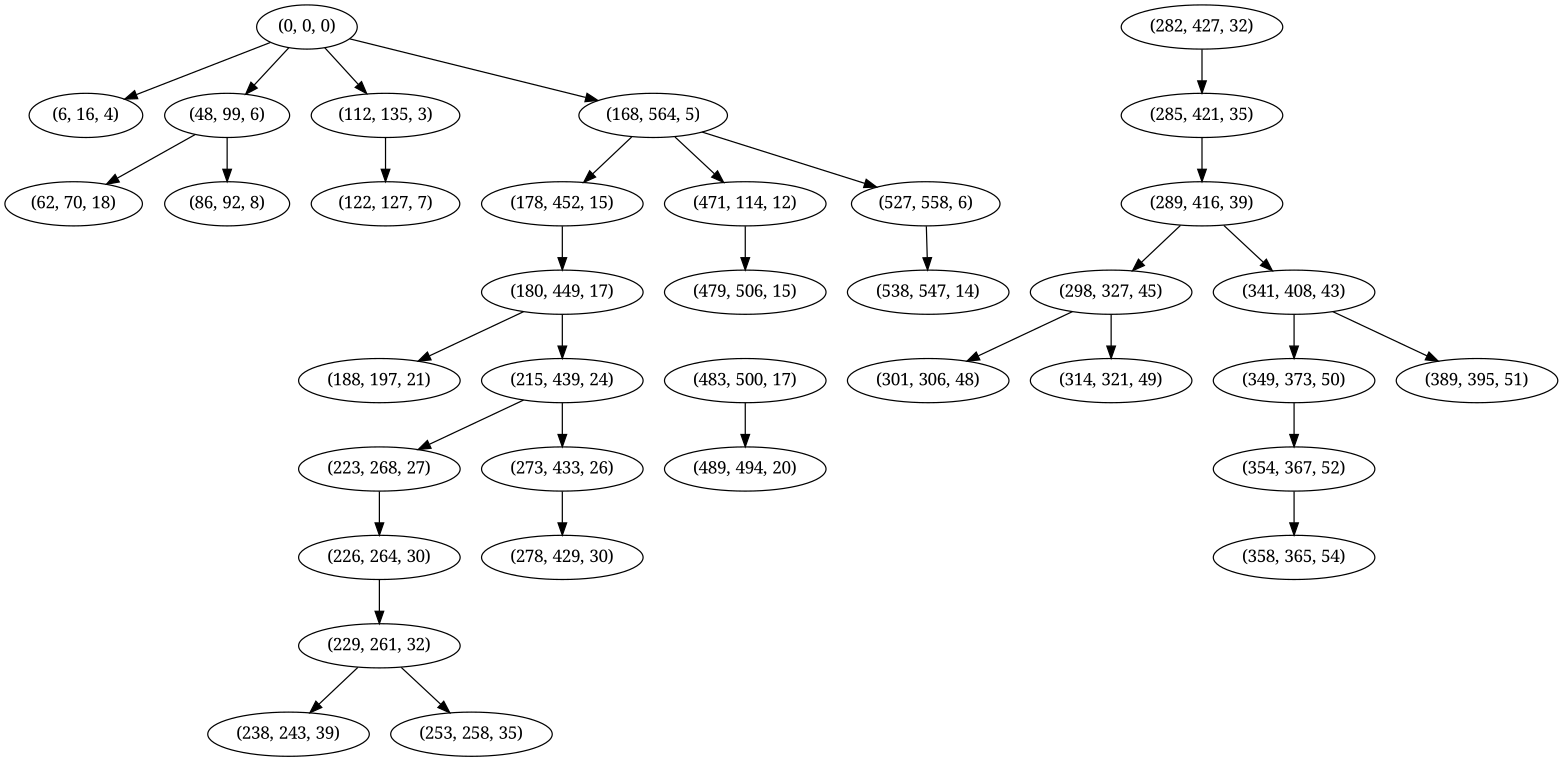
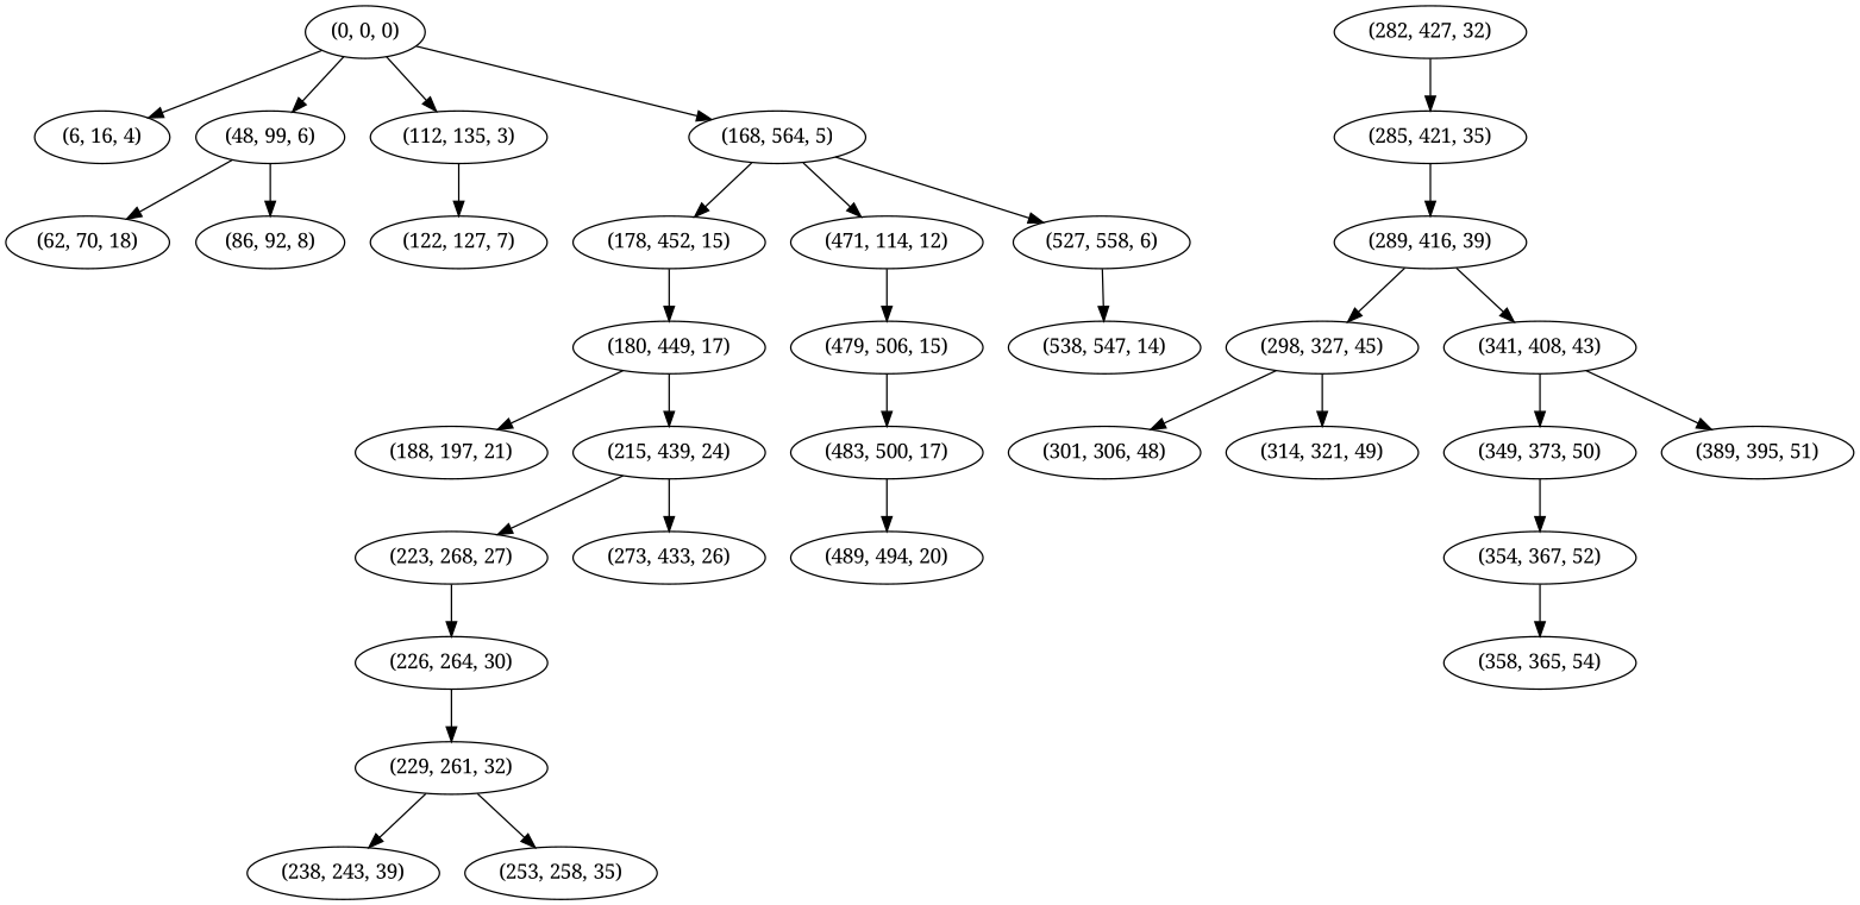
  digraph {
    fontname="Noto Serif"
    node [fontname="Noto Serif"]
    edge [fontname="Noto Serif"]
    "(0, 0, 0)"
    "(6, 16, 4)"
    "(48, 99, 6)"
    "(112, 135, 3)"
    "(168, 564, 5)"
    "(62, 70, 18)"
    "(86, 92, 8)"
    "(122, 127, 7)"
    "(178, 452, 15)"
    n10 [label="(471, 114, 12)"]
    "(527, 558, 6)"
    "(180, 449, 17)"
    "(479, 506, 15)"
    "(538, 547, 14)"
    "(188, 197, 21)"
    "(215, 439, 24)"
    "(223, 268, 27)"
    "(273, 433, 26)"
    "(226, 264, 30)"
-   "(278, 429, 30)"
    "(229, 261, 32)"
    "(238, 243, 39)"
    "(253, 258, 35)"
    "(282, 427, 32)"
    "(285, 421, 35)"
    "(289, 416, 39)"
    "(298, 327, 45)"
    "(341, 408, 43)"
    "(301, 306, 48)"
    "(314, 321, 49)"
    "(349, 373, 50)"
    "(389, 395, 51)"
    "(354, 367, 52)"
    "(358, 365, 54)"
    "(483, 500, 17)"
    "(489, 494, 20)"
    "(0, 0, 0)" -> "(6, 16, 4)"
    "(0, 0, 0)" -> "(48, 99, 6)"
    "(0, 0, 0)" -> "(112, 135, 3)"
    "(0, 0, 0)" -> "(168, 564, 5)"
    "(48, 99, 6)" -> "(62, 70, 18)"
    "(48, 99, 6)" -> "(86, 92, 8)"
    "(112, 135, 3)" -> "(122, 127, 7)"
    "(168, 564, 5)" -> "(178, 452, 15)"
    "(168, 564, 5)" -> n10
    "(168, 564, 5)" -> "(527, 558, 6)"
    "(178, 452, 15)" -> "(180, 449, 17)"
    n10 -> "(479, 506, 15)"
    "(527, 558, 6)" -> "(538, 547, 14)"
    "(180, 449, 17)" -> "(188, 197, 21)"
    "(180, 449, 17)" -> "(215, 439, 24)"
+   "(479, 506, 15)" -> "(483, 500, 17)"
    "(215, 439, 24)" -> "(223, 268, 27)"
    "(215, 439, 24)" -> "(273, 433, 26)"
    "(223, 268, 27)" -> "(226, 264, 30)"
-   "(273, 433, 26)" -> "(278, 429, 30)"
    "(226, 264, 30)" -> "(229, 261, 32)"
    "(229, 261, 32)" -> "(238, 243, 39)"
    "(229, 261, 32)" -> "(253, 258, 35)"
    "(282, 427, 32)" -> "(285, 421, 35)"
    "(285, 421, 35)" -> "(289, 416, 39)"
    "(289, 416, 39)" -> "(298, 327, 45)"
    "(289, 416, 39)" -> "(341, 408, 43)"
    "(298, 327, 45)" -> "(301, 306, 48)"
    "(298, 327, 45)" -> "(314, 321, 49)"
    "(341, 408, 43)" -> "(349, 373, 50)"
    "(341, 408, 43)" -> "(389, 395, 51)"
    "(349, 373, 50)" -> "(354, 367, 52)"
    "(354, 367, 52)" -> "(358, 365, 54)"
    "(483, 500, 17)" -> "(489, 494, 20)"
  }
